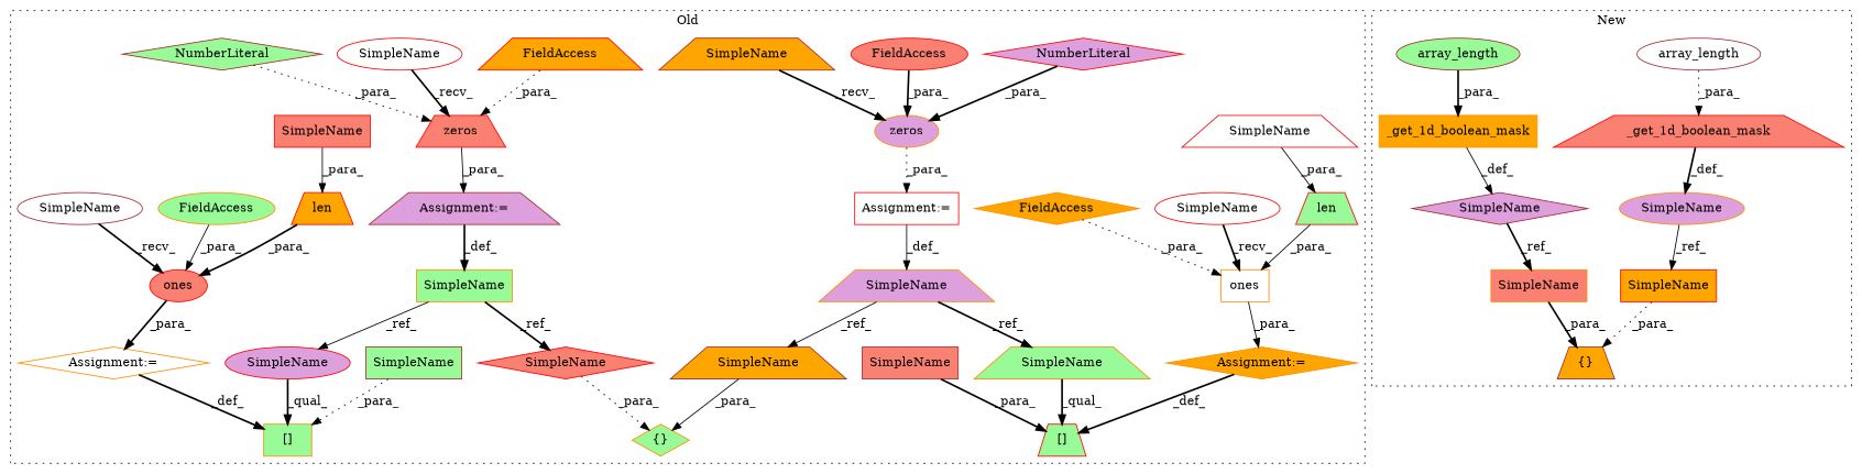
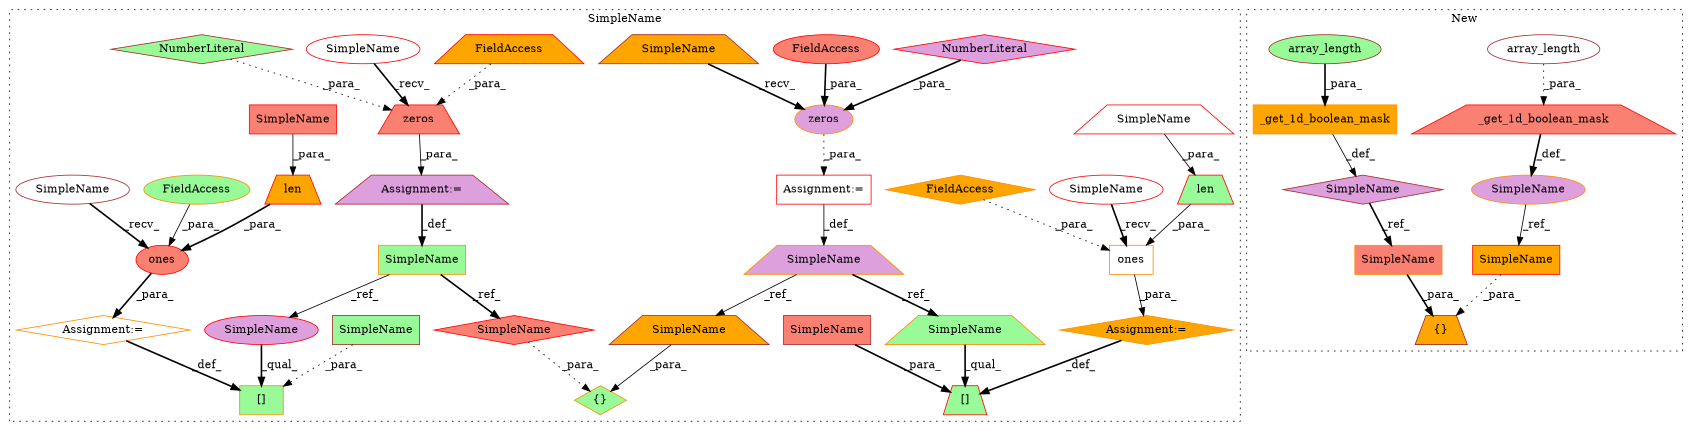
  digraph {
    node [a=42 l=1 s=7053 shape=trapezium style=filled fillcolor=palegreen color=red]
    edge [style=bold]
    n1 [a=2 l="16,1" label="[]" s="7239,7262" shape=box color=darkorange]
    n2 [a=7 label="Assignment:=" s=7180 fillcolor=plum color=brown]
    n3 [a=32 l="4,1" label=len s="7275,7286" fillcolor=orange]
    n4 [a=4 l="1,1" label="{}" s="7406,7435" shape=diamond color=darkorange]
    n5 [l=12 label=SimpleName s=7041 fillcolor=plum color=darkorange]
    n6 [a=2 l="13,1" label="[]" s="7108,7128"]
    n7 [a=32 l="4,1" label=len s="7141,7152"]
    n8 [a=32 l="5,1" label=ones s="7136,7158" shape=box fillcolor=white color=darkorange]
    n9 [a=22 l=4 label=FieldAccess s=7154 shape=diamond fillcolor=orange color=darkorange]
    n10 [a=32 l="5,1" label=ones s="7270,7292" shape=ellipse fillcolor=salmon]
    n11 [a=22 l=4 label=FieldAccess s=7288 shape=ellipse color=darkorange]
    n12 [l=15 label=SimpleName s=7165 shape=box color=darkorange]
    n13 [a=7 label="Assignment:=" shape=box fillcolor=white]
    n14 [a=7 label="Assignment:=" s=7263 shape=diamond fillcolor=white color=darkorange]
    n15 [a=7 label="Assignment:=" s=7129 shape=diamond fillcolor=orange color=darkorange]
    n16 [a=32 l="6,1" label=zeros s="7060,7073" shape=ellipse fillcolor=plum color=darkorange]
    n17 [a=34 l=2 label=NumberLiteral s=7066 shape=diamond fillcolor=plum]
    n18 [a=22 l=4 label=FieldAccess s=7069 shape=ellipse fillcolor=salmon]
    n19 [a=32 l="6,1" label=zeros s="7187,7200" fillcolor=salmon]
    n20 [a=34 l=2 label=NumberLiteral s=7193 shape=diamond color=brown]
    n21 [a=22 l=4 label=FieldAccess s=7196 fillcolor=orange]
    n22 [l=15 label=SimpleName s=7420 shape=diamond fillcolor=salmon]
    n23 [l=15 label=SimpleName s=7239 shape=ellipse fillcolor=plum]
    n24 [l=7 label=SimpleName s=7145 fillcolor=white]
    n25 [l=7 label=SimpleName s=7121 shape=box fillcolor=salmon color=brown]
    n26 [l=5 label=SimpleName s=7130 shape=ellipse fillcolor=white]
    n27 [l=5 label=SimpleName s=7181 shape=ellipse fillcolor=white]
    n28 [l=5 label=SimpleName s=7054 fillcolor=orange color=brown]
    n29 [l=5 label=SimpleName s=7264 shape=ellipse fillcolor=white color=brown]
    n30 [l=12 label=SimpleName s=7108 color=darkorange]
    n31 [l=12 label=SimpleName s=7407 fillcolor=orange color=brown]
    n32 [l=7 label=SimpleName s=7255 shape=box color=brown]
    n33 [l=7 label=SimpleName s=7279 shape=box fillcolor=salmon]
    n34 [a=32 l=14 label=array_length s=7196 shape=ellipse fillcolor=white color=brown]
    n35 [a=4 l="1,1" label="{}" s="7349,7386" fillcolor=orange color=brown]
    n36 [l=16 label=SimpleName shape=diamond fillcolor=plum color=brown]
    n37 [a=32 l="21,1" label=_get_1d_boolean_mask s="7161,7229" fillcolor=salmon]
    n38 [a=32 l=14 label=array_length s=7105 shape=ellipse color=brown]
    n39 [a=32 l="21,1" label=_get_1d_boolean_mask s="7070,7134" shape=box fillcolor=orange color=darkorange]
    n40 [l=19 label=SimpleName s=7141 shape=ellipse fillcolor=plum color=darkorange]
    n41 [l=16 label=SimpleName s=7350 shape=box fillcolor=salmon color=darkorange]
    n42 [l=19 label=SimpleName s=7367 shape=box fillcolor=orange]
    subgraph cluster_1 {
-     label=Old
+     label=SimpleName
      style=dotted
      n1
      n2
      n3
      n4
      n5
      n6
      n7
      n8
      n9
      n10
      n11
      n12
      n13
      n14
      n15
      n16
      n17
      n18
      n19
      n20
      n21
      n22
      n23
      n24
      n25
      n26
      n27
      n28
      n29
      n30
      n31
      n32
      n33
    }
    subgraph cluster_2 {
      label=New
      style=dotted
      n34
      n35
      n36
      n37
      n38
      n39
      n40
      n41
      n42
    }
    n2 -> n12 [label=_def_]
    n3 -> n10 [label=_para_]
    n5 -> n30 [label=_ref_]
    n5 -> n31 [label=_ref_ style=solid]
    n7 -> n8 [label=_para_ style=solid]
    n8 -> n15 [label=_para_ style=solid]
    n9 -> n8 [label=_para_ style=dotted]
    n10 -> n14 [label=_para_]
    n11 -> n10 [label=_para_ style=solid]
    n12 -> n22 [label=_ref_]
    n12 -> n23 [label=_ref_ style=solid]
    n13 -> n5 [label=_def_ style=solid]
    n14 -> n1 [label=_def_]
    n15 -> n6 [label=_def_]
    n16 -> n13 [label=_para_ style=dotted]
    n17 -> n16 [label=_para_]
    n18 -> n16 [label=_para_]
    n19 -> n2 [label=_para_ style=solid]
    n20 -> n19 [label=_para_ style=dotted]
    n21 -> n19 [label=_para_ style=dotted]
    n22 -> n4 [label=_para_ style=dotted]
    n23 -> n1 [label=_qual_]
    n24 -> n7 [label=_para_ style=solid]
    n25 -> n6 [label=_para_]
    n26 -> n8 [label=_recv_]
    n27 -> n19 [label=_recv_]
    n28 -> n16 [label=_recv_]
    n29 -> n10 [label=_recv_]
    n30 -> n6 [label=_qual_]
    n31 -> n4 [label=_para_ style=solid]
    n32 -> n1 [label=_para_ style=dotted]
    n33 -> n3 [label=_para_ style=solid]
    n34 -> n37 [label=_para_ style=dotted]
    n36 -> n41 [label=_ref_]
    n37 -> n40 [label=_def_]
    n38 -> n39 [label=_para_]
    n39 -> n36 [label=_def_ style=solid]
    n40 -> n42 [label=_ref_ style=solid]
    n41 -> n35 [label=_para_]
    n42 -> n35 [label=_para_ style=dotted]
  }
